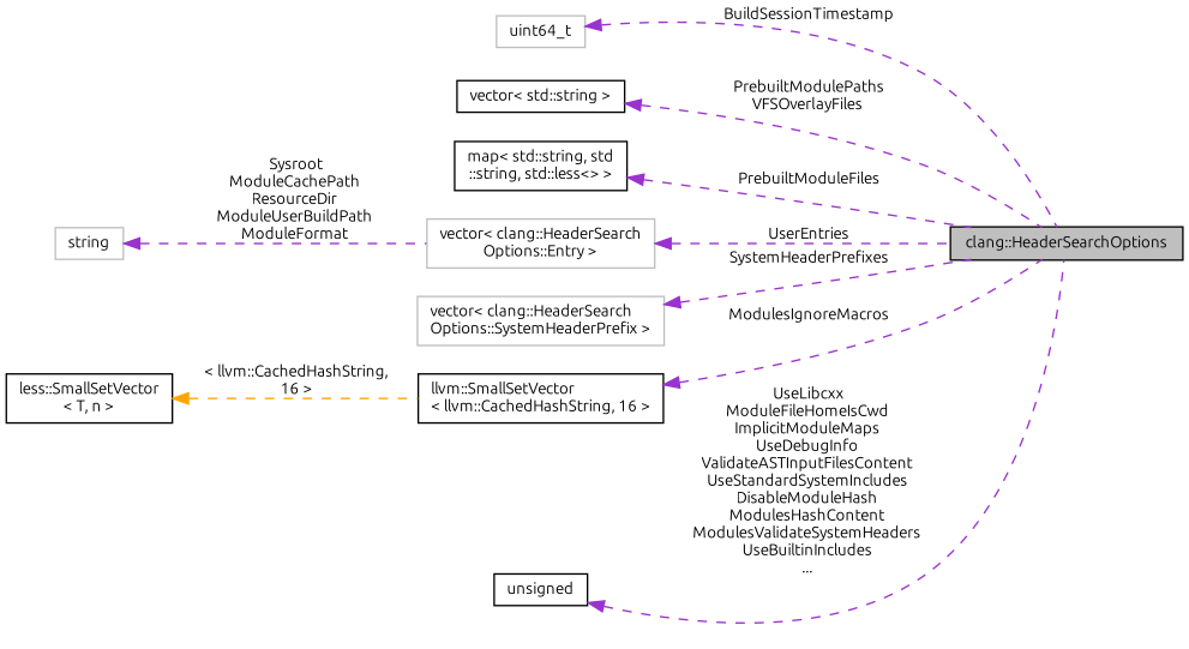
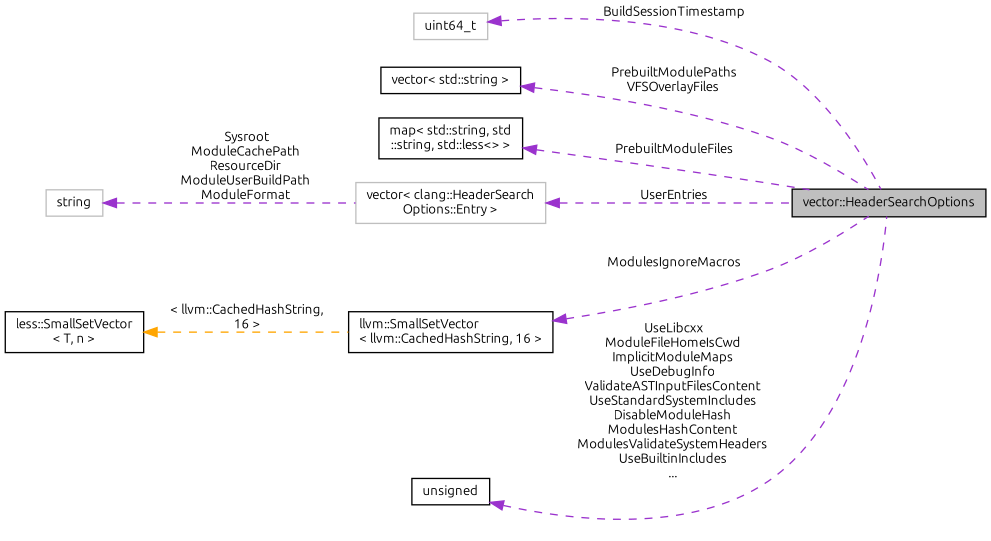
  digraph {
    fontname=Ubuntu
    rankdir=LR
    node [color=black fontname=Ubuntu fontsize=10 shape=record]
    edge [color=darkorchid3 dir=back fontname=Ubuntu fontsize=10 labelfontname=Helvetica labelfontsize=10 style=dashed]
-   n1 [fillcolor=grey75 fontcolor=black height=0.2 label="clang::HeaderSearchOptions" style=filled width=0.4]
+   n1 [fillcolor=grey75 fontcolor=black height=0.2 label="vector::HeaderSearchOptions" style=filled width=0.4]
    n2 [color=grey75 height=0.2 label=uint64_t width=0.4]
    n3 [height=0.2 label="vector\< std::string \>" width=0.4]
    n4 [height=0.2 label="map\< std::string, std\l::string, std::less\<\> \>" width=0.4]
    n5 [color=grey75 height=0.2 label="vector\< clang::HeaderSearch\lOptions::Entry \>" width=0.4]
    n6 [color=grey75 height=0.2 label=string width=0.4]
-   n7 [color=grey75 height=0.2 label="vector\< clang::HeaderSearch\lOptions::SystemHeaderPrefix \>" width=0.4]
    n8 [height=0.2 label="llvm::SmallSetVector\l\< llvm::CachedHashString, 16 \>" width=0.4]
    n9 [height=0.2 label="less::SmallSetVector\l\< T, n \>" width=0.4]
    n10 [height=0.2 label=unsigned width=0.4]
    n2 -> n1 [label=" BuildSessionTimestamp"]
    n3 -> n1 [label=" PrebuiltModulePaths\nVFSOverlayFiles"]
    n4 -> n1 [label=" PrebuiltModuleFiles"]
    n5 -> n1 [label=" UserEntries"]
    n6 -> n5 [label=" Sysroot\nModuleCachePath\nResourceDir\nModuleUserBuildPath\nModuleFormat"]
-   n7 -> n1 [label=" SystemHeaderPrefixes"]
    n8 -> n1 [label=" ModulesIgnoreMacros"]
    n9 -> n8 [color=orange label=" \< llvm::CachedHashString,\l 16 \>"]
    n10 -> n1 [label=" UseLibcxx\nModuleFileHomeIsCwd\nImplicitModuleMaps\nUseDebugInfo\nValidateASTInputFilesContent\nUseStandardSystemIncludes\nDisableModuleHash\nModulesHashContent\nModulesValidateSystemHeaders\nUseBuiltinIncludes\n..."]
  }
